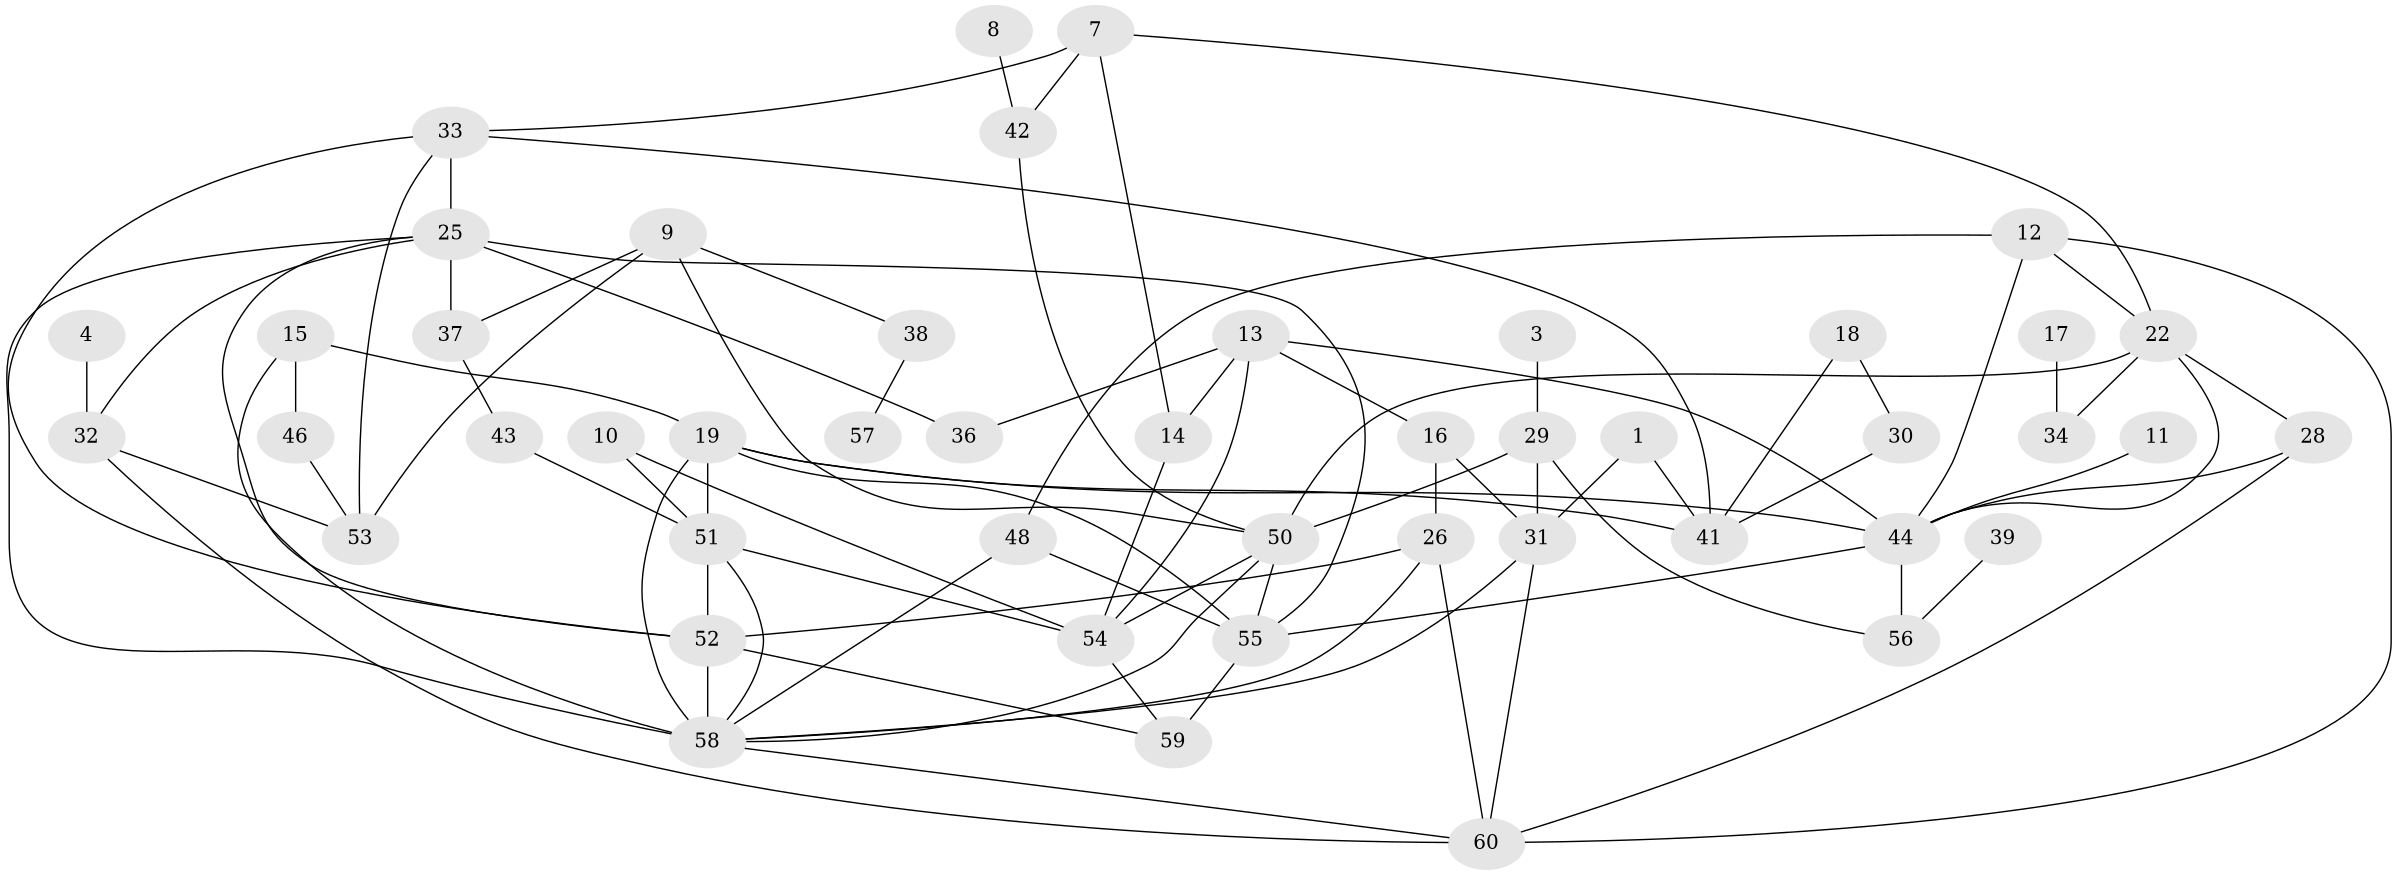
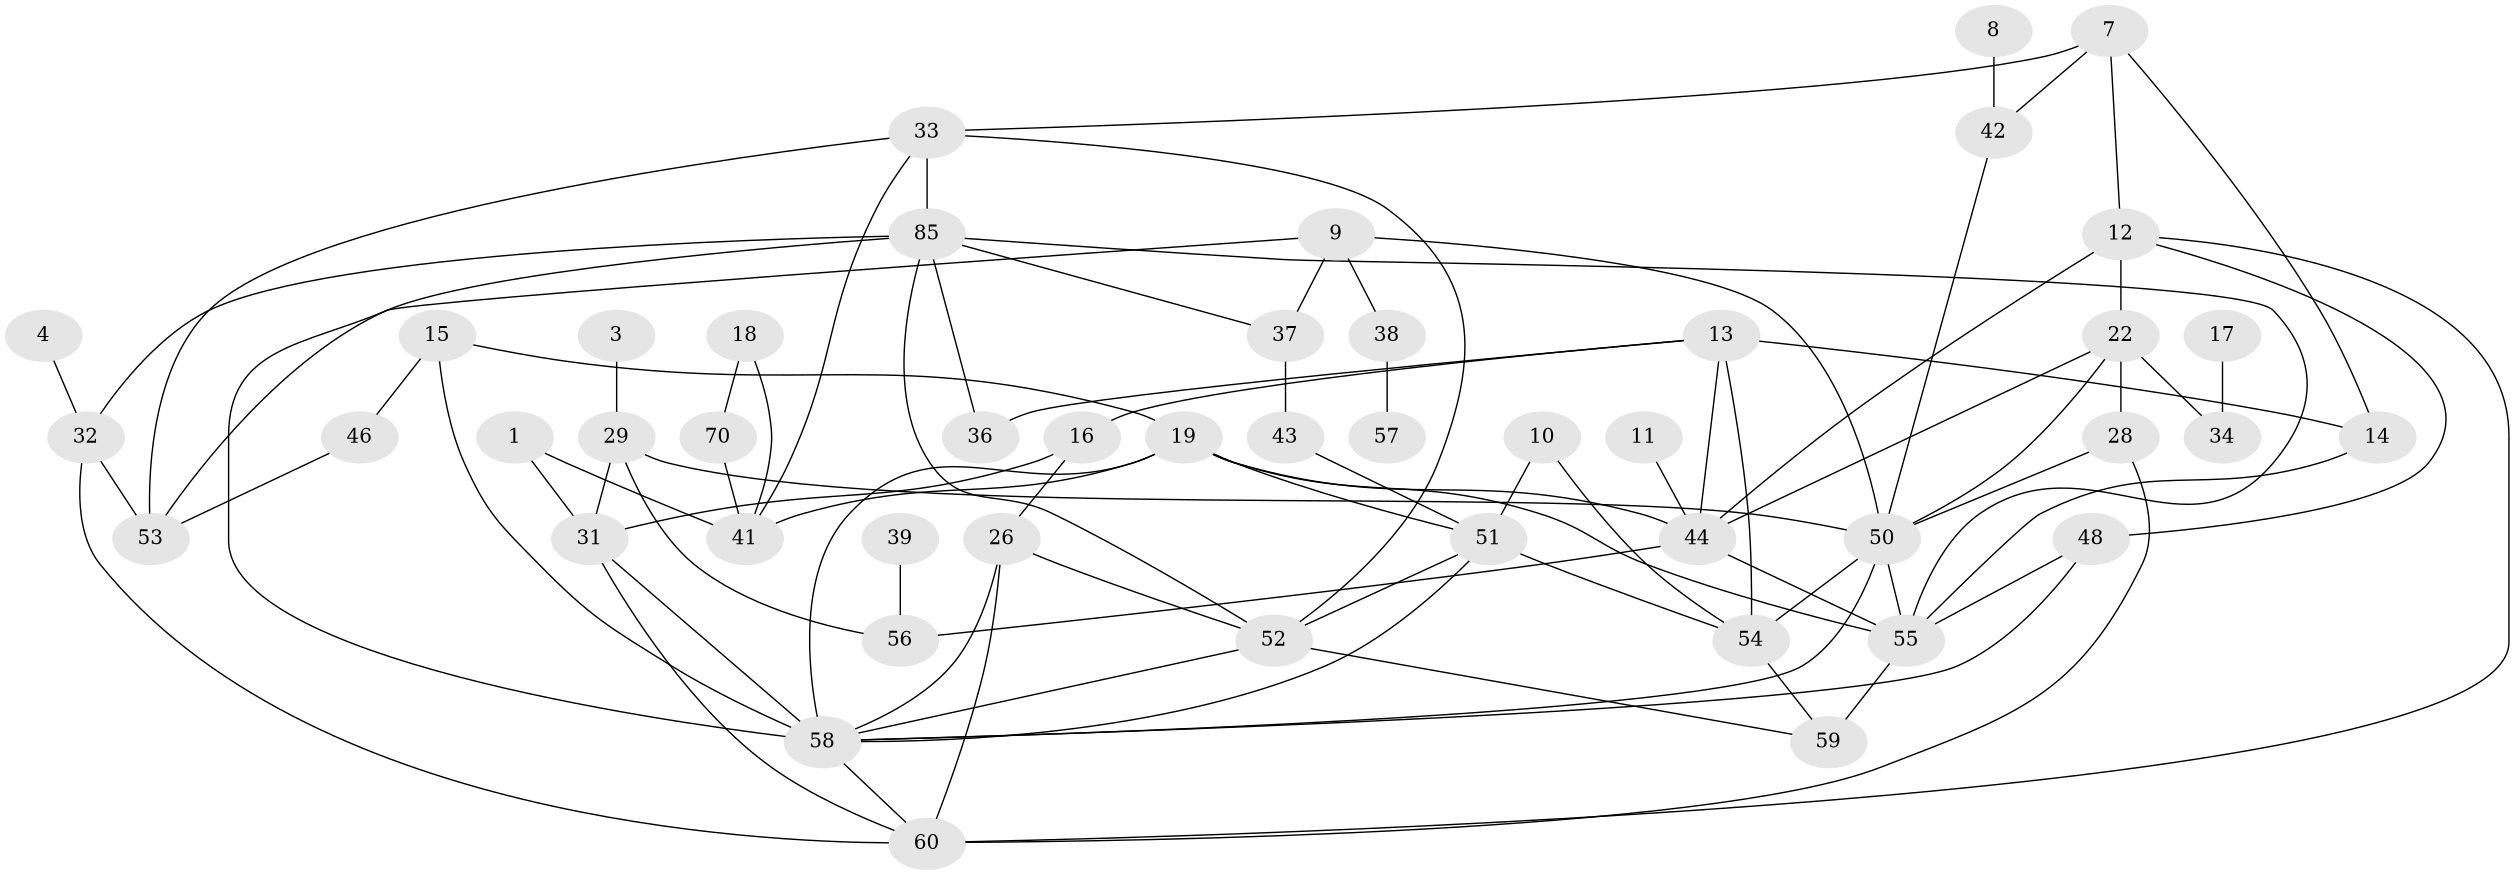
  graph {
    node [color=gray90 style=filled]
    edge [weight=1.0]
    1
    31
    41
    60
    58
    3
    29
    50
    56
    4
    32
    53
    7
    12
    14
    n16 [label=33]
    42
    44
    22
    48
    55
-   25
+   25 [label=85]
    52
    8
    9
    37
    38
    43
    57
    54
    10
    51
    59
    11
    34
    28
    13
    16
    36
    26
    15
    19
    46
    17
    18
-   30
+   30 [label=70]
    39
    1 -- 31
    1 -- 41 [weight=2.0]
    31 -- 60
    31 -- 58
    58 -- 60
    3 -- 29
    29 -- 31
    29 -- 50
    29 -- 56
    50 -- 58
    50 -- 55
    50 -- 54
    4 -- 32
    32 -- 60
    32 -- 53
-   7 -- 22
+   7 -- 12
    7 -- 14
    7 -- n16
    7 -- 42
    12 -- 60
    12 -- 44
    12 -- 22
    12 -- 48
-   14 -- 54
+   14 -- 55
    n16 -- 41
    n16 -- 53
    n16 -- 25
    n16 -- 52
    42 -- 50
    44 -- 56 [weight=2.0]
    44 -- 55
    22 -- 50
    22 -- 44
    22 -- 34
    22 -- 28
    48 -- 58
    48 -- 55 [weight=2.0]
    55 -- 59 [weight=2.0]
    25 -- 58 [weight=3.0]
    25 -- 32
    25 -- 55
    25 -- 52
    25 -- 37
    25 -- 36
    52 -- 58
    52 -- 59
    8 -- 42
    9 -- 50
    9 -- 53
    9 -- 37
    9 -- 38
    37 -- 43
    38 -- 57
    43 -- 51
    54 -- 59
    10 -- 54
    10 -- 51
    51 -- 58
    51 -- 52
    51 -- 54
    11 -- 44
    28 -- 60
-   28 -- 44
+   28 -- 50
    13 -- 14
    13 -- 44
    13 -- 54
    13 -- 16
    13 -- 36
    16 -- 31
    16 -- 26
    26 -- 60
    26 -- 58
    26 -- 52
    15 -- 58 [weight=2.0]
    15 -- 19
    15 -- 46
    19 -- 41
    19 -- 58
    19 -- 44
    19 -- 55
    19 -- 51
    46 -- 53
    17 -- 34
    18 -- 41
    18 -- 30
    30 -- 41
    39 -- 56
  }
